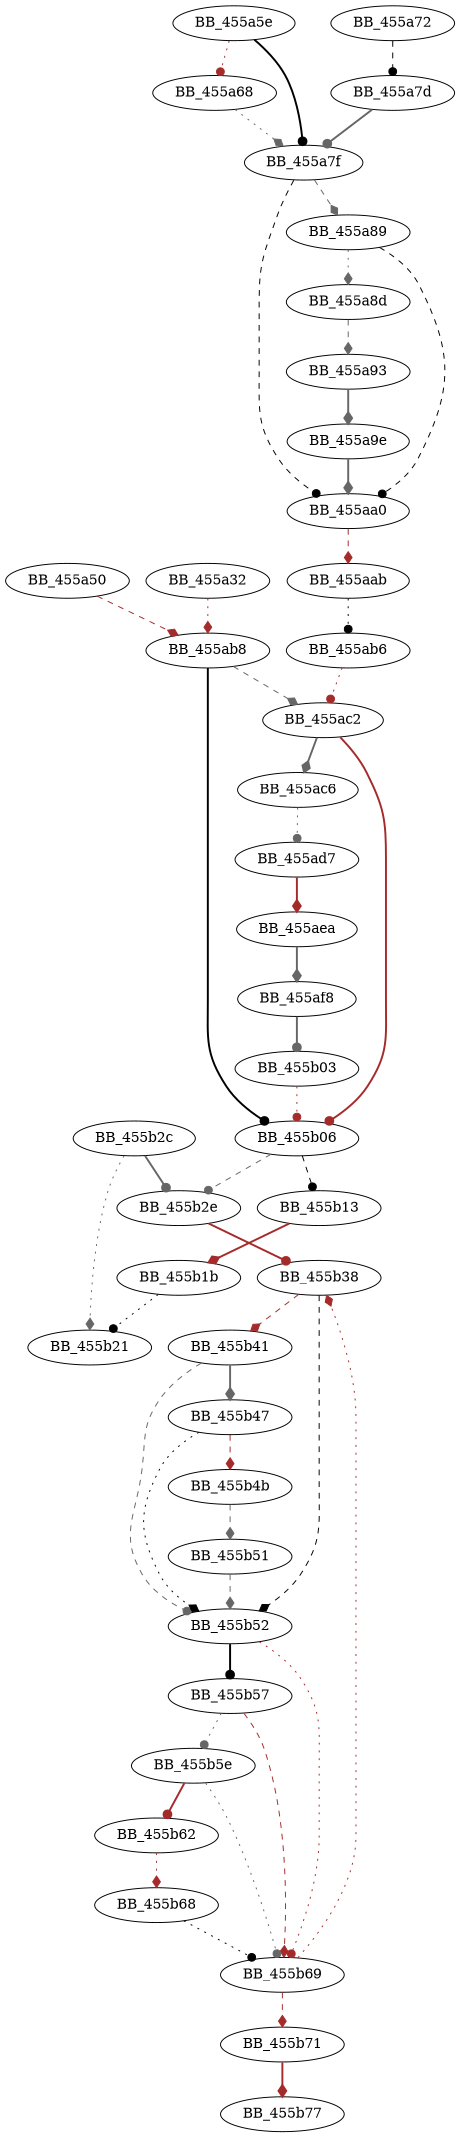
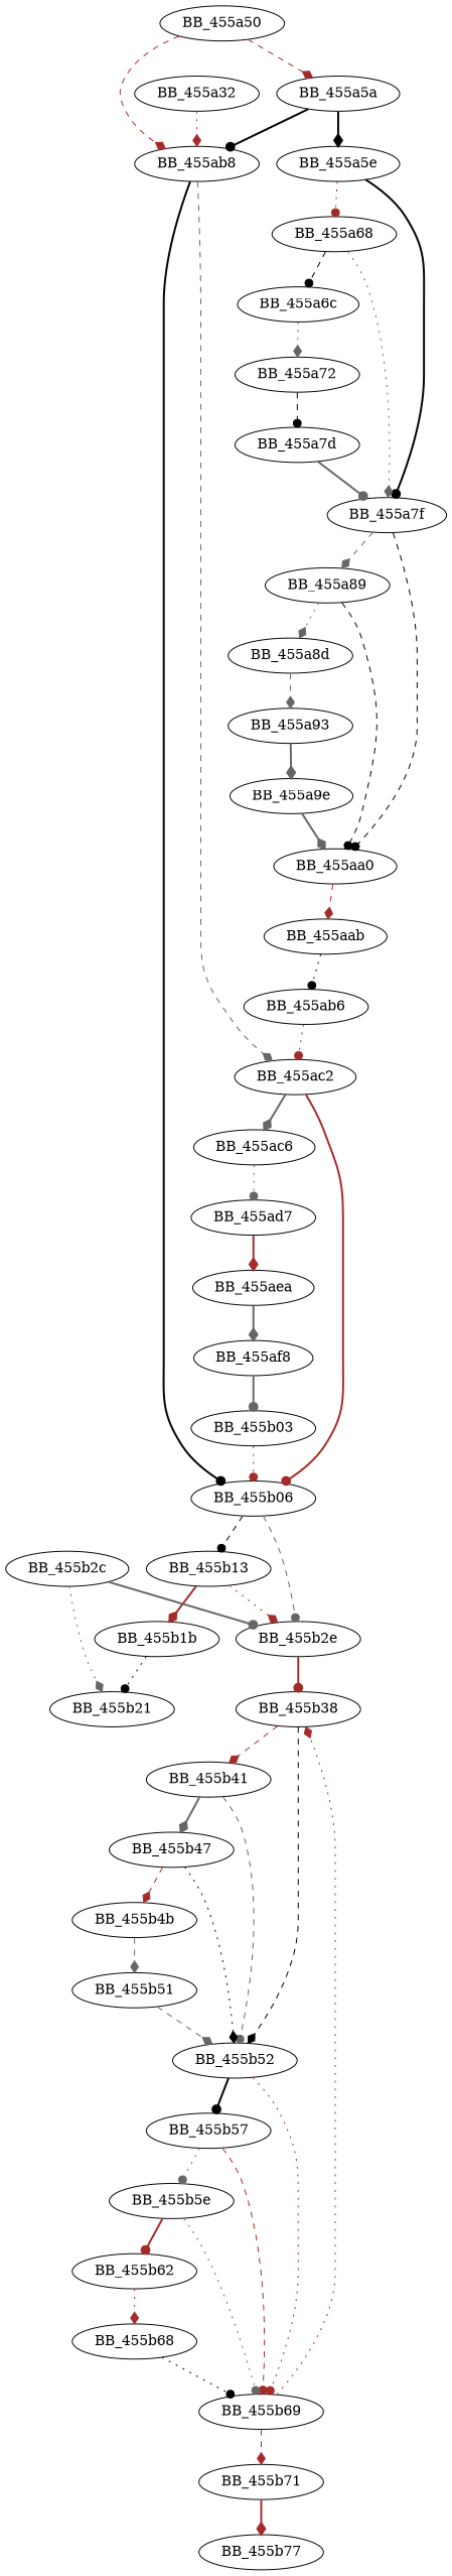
  digraph {
    edge [arrowhead=diamond color=gray40 style=dashed]
    BB_455a32
    BB_455ab8
    BB_455ac2
    BB_455b06
    BB_455a50
+   BB_455a5a
    BB_455ac6
    BB_455b13
    BB_455b2e
    BB_455a5e
    BB_455a68
    BB_455a7f
+   BB_455a6c
    BB_455a89
    BB_455aa0
    BB_455a72
    BB_455a8d
    BB_455aab
    BB_455a7d
    BB_455a93
    BB_455ab6
    BB_455a9e
    BB_455ad7
    BB_455b1b
    BB_455b38
    BB_455aea
    BB_455af8
    BB_455b03
    BB_455b21
    BB_455b41
    BB_455b52
    BB_455b2c
    BB_455b47
    BB_455b57
    BB_455b69
    BB_455b4b
    BB_455b5e
    BB_455b71
    BB_455b51
    BB_455b62
    BB_455b77
    BB_455b68
    BB_455a32 -> BB_455ab8 [color=brown style=dotted]
    BB_455ab8 -> BB_455ac2
    BB_455ab8 -> BB_455b06 [arrowhead=dot color=black style=bold]
    BB_455ac2 -> BB_455b06 [arrowhead=dot color=brown style=bold]
    BB_455ac2 -> BB_455ac6 [style=bold]
    BB_455b06 -> BB_455b13 [arrowhead=dot color=black]
    BB_455b06 -> BB_455b2e [arrowhead=dot]
    BB_455a50 -> BB_455ab8 [color=brown]
+   BB_455a50 -> BB_455a5a [color=brown]
+   BB_455a5a -> BB_455ab8 [arrowhead=dot color=black style=bold]
+   BB_455a5a -> BB_455a5e [color=black style=bold]
    BB_455ac6 -> BB_455ad7 [arrowhead=dot style=dotted]
+   BB_455b13 -> BB_455b2e [color=brown style=dotted]
    BB_455b13 -> BB_455b1b [color=brown style=bold]
    BB_455b2e -> BB_455b38 [arrowhead=dot color=brown style=bold]
    BB_455a5e -> BB_455a68 [arrowhead=dot color=brown style=dotted]
    BB_455a5e -> BB_455a7f [arrowhead=dot color=black style=bold]
    BB_455a68 -> BB_455a7f [style=dotted]
+   BB_455a68 -> BB_455a6c [arrowhead=dot color=black]
    BB_455a7f -> BB_455a89
    BB_455a7f -> BB_455aa0 [arrowhead=dot color=black]
+   BB_455a6c -> BB_455a72 [style=dotted]
    BB_455a89 -> BB_455aa0 [arrowhead=dot color=black]
    BB_455a89 -> BB_455a8d [style=dotted]
    BB_455aa0 -> BB_455aab [color=brown]
    BB_455a72 -> BB_455a7d [arrowhead=dot color=black]
    BB_455a8d -> BB_455a93
    BB_455aab -> BB_455ab6 [arrowhead=dot color=black style=dotted]
    BB_455a7d -> BB_455a7f [arrowhead=dot style=bold]
    BB_455a93 -> BB_455a9e [style=bold]
    BB_455ab6 -> BB_455ac2 [arrowhead=dot color=brown style=dotted]
    BB_455a9e -> BB_455aa0 [style=bold]
    BB_455ad7 -> BB_455aea [color=brown style=bold]
    BB_455b1b -> BB_455b21 [arrowhead=dot color=black style=dotted]
    BB_455b38 -> BB_455b41 [color=brown]
    BB_455b38 -> BB_455b52 [color=black]
    BB_455aea -> BB_455af8 [style=bold]
    BB_455af8 -> BB_455b03 [arrowhead=dot style=bold]
    BB_455b03 -> BB_455b06 [arrowhead=dot color=brown style=dotted]
    BB_455b41 -> BB_455b52 [arrowhead=dot]
    BB_455b41 -> BB_455b47 [style=bold]
    BB_455b52 -> BB_455b57 [arrowhead=dot color=black style=bold]
    BB_455b52 -> BB_455b69 [arrowhead=dot color=brown style=dotted]
    BB_455b2c -> BB_455b2e [arrowhead=dot style=bold]
    BB_455b2c -> BB_455b21 [style=dotted]
    BB_455b47 -> BB_455b52 [color=black style=dotted]
    BB_455b47 -> BB_455b4b [color=brown]
-   BB_455b57 -> BB_455b69 [color=brown]
+   BB_455b57 -> BB_455b69 [arrowhead=dot color=brown]
    BB_455b57 -> BB_455b5e [arrowhead=dot style=dotted]
    BB_455b69 -> BB_455b38 [color=brown style=dotted]
    BB_455b69 -> BB_455b71 [color=brown]
    BB_455b4b -> BB_455b51
    BB_455b5e -> BB_455b69 [arrowhead=dot style=dotted]
    BB_455b5e -> BB_455b62 [arrowhead=dot color=brown style=bold]
    BB_455b71 -> BB_455b77 [color=brown style=bold]
    BB_455b51 -> BB_455b52
    BB_455b62 -> BB_455b68 [color=brown style=dotted]
    BB_455b68 -> BB_455b69 [arrowhead=dot color=black style=dotted]
  }
